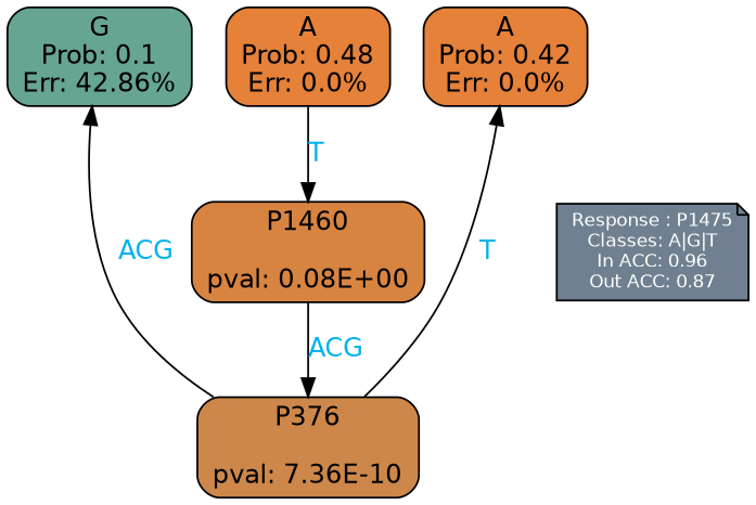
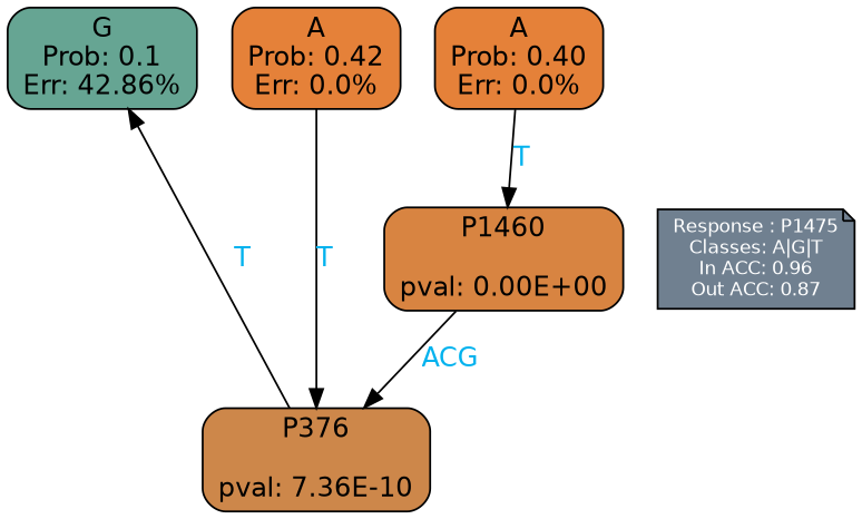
  digraph {
    ranksep=equally
    splines=polylines
    node [color=black fillcolor="#e58139" fontname=helvetica shape=box style="filled, rounded"]
    edge [fontcolor=deepskyblue2 fontname=helvetica]
    n1 [fillcolor="#66a593" label="G\nProb: 0.1\nErr: 42.86%"]
    n2 [label="A\nProb: 0.42\nErr: 0.0%"]
-   n3 [label="A\nProb: 0.48\nErr: 0.0%"]
+   n3 [label="A\nProb: 0.40\nErr: 0.0%"]
    n4 [align=left fillcolor=slategray fontcolor=white fontsize=10 label="Response : P1475\nClasses: A|G|T\nIn ACC: 0.96\nOut ACC: 0.87\n" shape=note style=filled]
-   n5 [fillcolor="#d88441" label="P1460\n\npval: 0.08E+00"]
+   n5 [fillcolor="#d88441" label="P1460\n\npval: 0.00E+00"]
    n6 [fillcolor="#cd874a" label="P376\n\npval: 7.36E-10"]
    subgraph sub_1 {
      rank=same
      n1
      n2
      n3
    }
    subgraph sub_2 {
      rank=same
      n4
      n5
    }
    n3 -> n5 [label=T]
    n5 -> n6 [label=ACG]
-   n6 -> n1 [label=ACG]
-   n6 -> n2 [label=T]
+   n6 -> n1 [label=T]
+   n2 -> n6 [label=T]
  }
